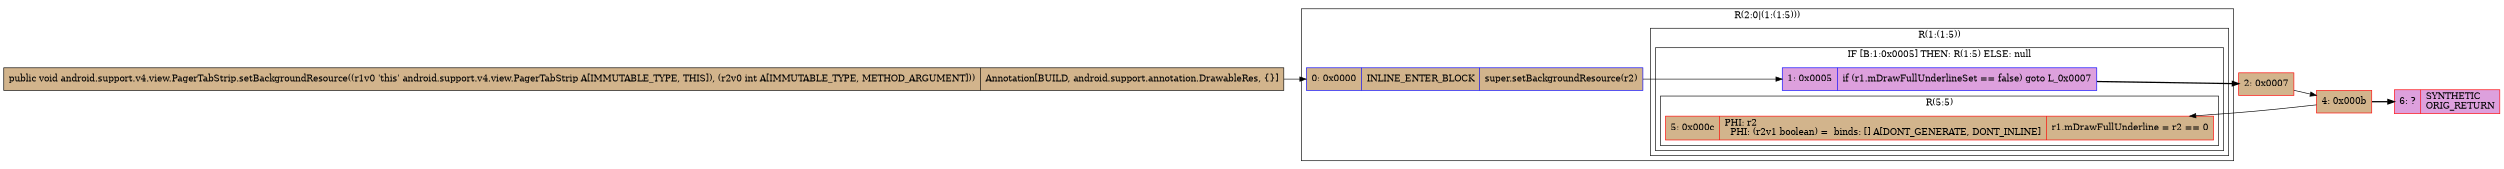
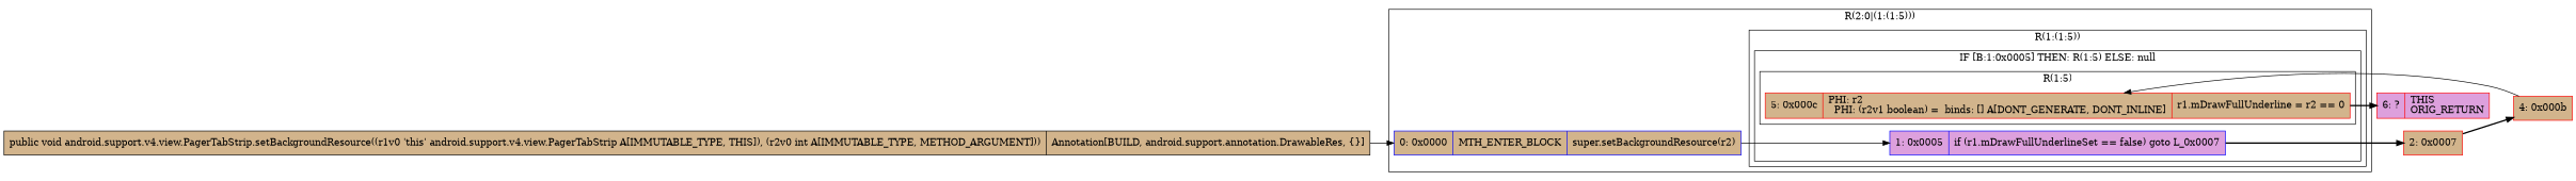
  digraph {
    rankdir=LR
    node [color=red fillcolor=tan shape=record style=filled]
    edge [style=bold]
    n1 [label="{5\:\ 0x000c|PHI: r2 \l  PHI: (r2v1 boolean) =  binds: [] A[DONT_GENERATE, DONT_INLINE]\l|r1.mDrawFullUnderline = r2 == 0\l}"]
    n2 [color=blue fillcolor=plum label="{1\:\ 0x0005|if (r1.mDrawFullUnderlineSet == false) goto L_0x0007\l}"]
-   n3 [color=blue label="{0\:\ 0x0000|INLINE_ENTER_BLOCK\l|super.setBackgroundResource(r2)\l}"]
-   n4 [fillcolor=plum label="{6\:\ ?|SYNTHETIC\lORIG_RETURN\l}"]
+   n3 [color=blue label="{0\:\ 0x0000|MTH_ENTER_BLOCK\l|super.setBackgroundResource(r2)\l}"]
+   n4 [fillcolor=plum label="{6\:\ ?|THIS\lORIG_RETURN\l}"]
    n5 [label="{2\:\ 0x0007}"]
    n6 [label="{4\:\ 0x000b}"]
    n7 [label="{public void android.support.v4.view.PagerTabStrip.setBackgroundResource((r1v0 'this' android.support.v4.view.PagerTabStrip A[IMMUTABLE_TYPE, THIS]), (r2v0 int A[IMMUTABLE_TYPE, METHOD_ARGUMENT]))  | Annotation[BUILD, android.support.annotation.DrawableRes, \{\}]\l}" color=""]
    subgraph cluster_1 {
      label="R(2:0|(1:(1:5)))"
      n3
      subgraph cluster_2 {
        label="R(1:(1:5))"
        subgraph cluster_3 {
          label="IF [B:1:0x0005] THEN: R(1:5) ELSE: null"
          n2
          subgraph cluster_4 {
-           label="R(5:5)"
+           label="R(1:5)"
            n1
          }
        }
      }
    }
-   n6 -> n4
+   n1 -> n4
    n2 -> n5
    n3 -> n2 [style=solid]
-   n5 -> n6 [style=solid]
+   n5 -> n6
    n6 -> n1 [style=solid]
    n7 -> n3 [style=solid]
  }
